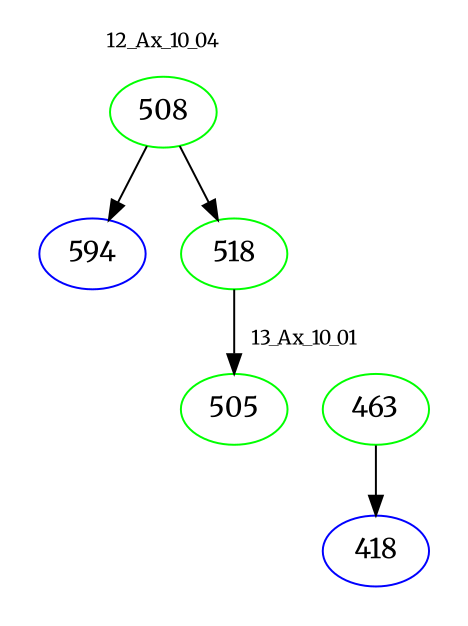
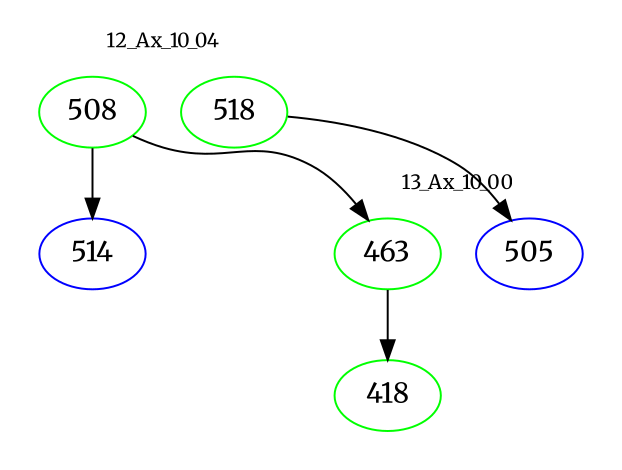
  digraph {
    fontname=Merriweather
    node [color=green fontname=Merriweather]
    edge [color=black fontname=Merriweather]
    n1 [label=508]
-   n2 [color=blue label=594]
+   n2 [color=blue label=514]
    n3 [label=518]
    n4 [label=463]
-   n5 [color=blue label=418]
-   n6 [label=505]
+   n5 [label=418]
+   n6 [color=blue label=505]
    subgraph cluster_1 {
      color=white
      fontsize=10
      label="12_Ax_10_04"
      n1
      n2
      n3
    }
    subgraph cluster_2 {
      color=white
      fontsize=10
-     label="13_Ax_10_01"
+     label="13_Ax_10_00"
      n4
      n5
      n6
    }
    n1 -> n2
-   n1 -> n3
+   n1 -> n4
    n3 -> n6
    n4 -> n5
  }
